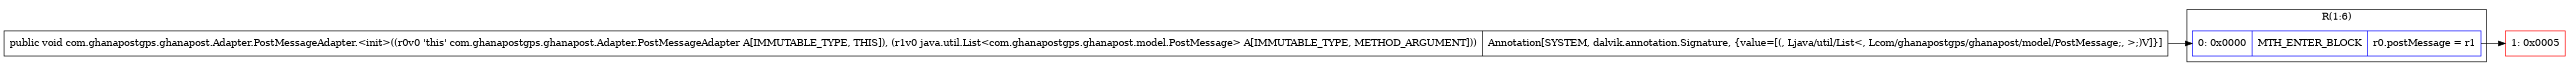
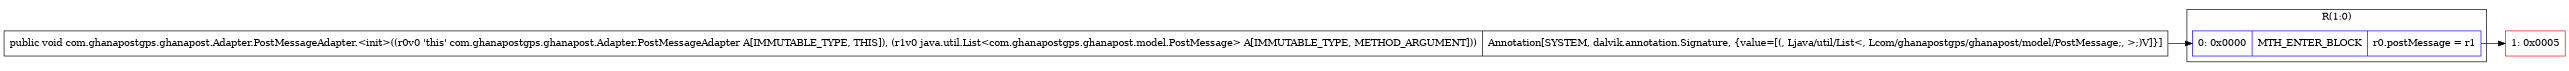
  digraph {
    rankdir=LR
    node [shape=record]
    n1 [color=blue label="{0\:\ 0x0000|MTH_ENTER_BLOCK\l|r0.postMessage = r1\l}"]
    n2 [color=red label="{1\:\ 0x0005}"]
    n3 [label="{public void com.ghanapostgps.ghanapost.Adapter.PostMessageAdapter.\<init\>((r0v0 'this' com.ghanapostgps.ghanapost.Adapter.PostMessageAdapter A[IMMUTABLE_TYPE, THIS]), (r1v0 java.util.List\<com.ghanapostgps.ghanapost.model.PostMessage\> A[IMMUTABLE_TYPE, METHOD_ARGUMENT]))  | Annotation[SYSTEM, dalvik.annotation.Signature, \{value=[(, Ljava\/util\/List\<, Lcom\/ghanapostgps\/ghanapost\/model\/PostMessage;, \>;)V]\}]\l}"]
    subgraph cluster_1 {
-     label="R(1:6)"
+     label="R(1:0)"
      n1
    }
    n1 -> n2
    n3 -> n1
  }
